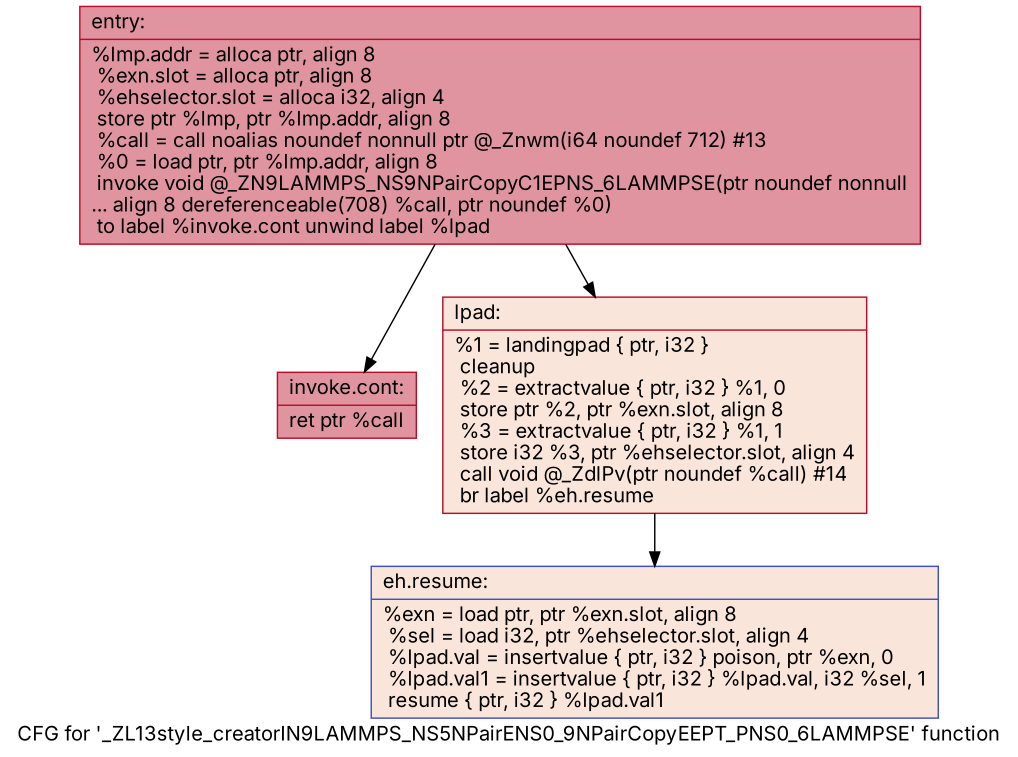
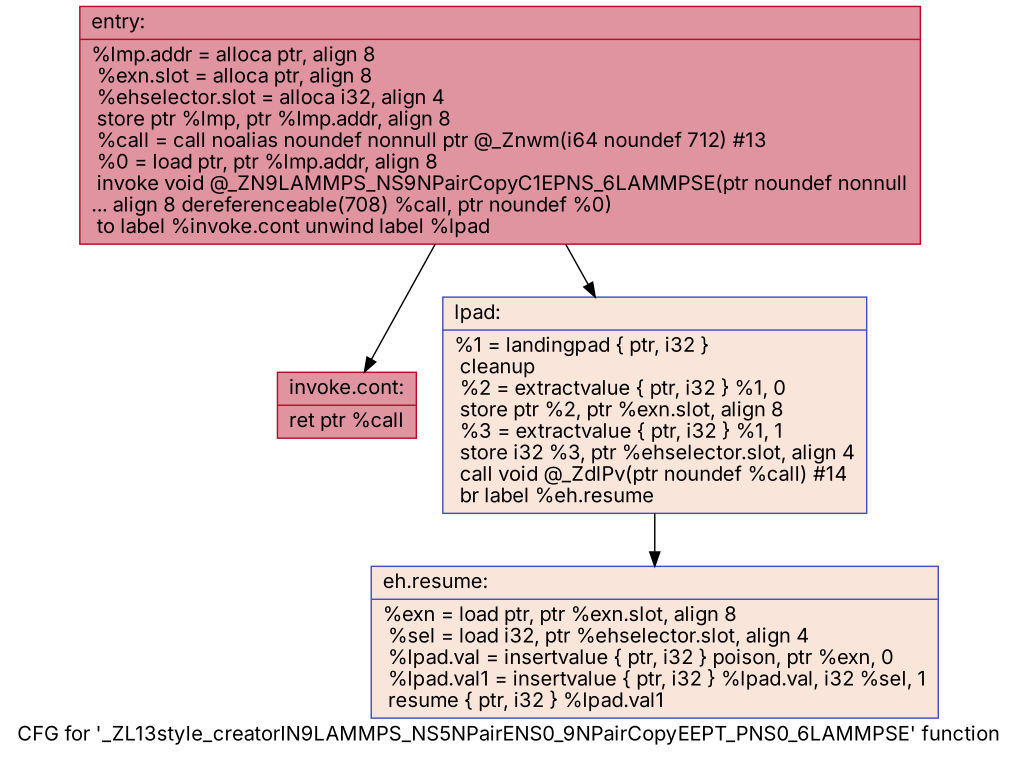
  digraph {
    label="CFG for '_ZL13style_creatorIN9LAMMPS_NS5NPairENS0_9NPairCopyEEPT_PNS0_6LAMMPSE' function"
    fontname=Inter
    node [color="#b70d28ff" fillcolor="#b70d2870" fontname=Inter shape=record style=filled]
    edge [fontname=Inter]
    n1 [label="{entry:\l|  %lmp.addr = alloca ptr, align 8\l  %exn.slot = alloca ptr, align 8\l  %ehselector.slot = alloca i32, align 4\l  store ptr %lmp, ptr %lmp.addr, align 8\l  %call = call noalias noundef nonnull ptr @_Znwm(i64 noundef 712) #13\l  %0 = load ptr, ptr %lmp.addr, align 8\l  invoke void @_ZN9LAMMPS_NS9NPairCopyC1EPNS_6LAMMPSE(ptr noundef nonnull\l... align 8 dereferenceable(708) %call, ptr noundef %0)\l          to label %invoke.cont unwind label %lpad\l}"]
    n2 [label="{invoke.cont:\l|  ret ptr %call\l}"]
-   n3 [fillcolor="#f4c5ad70" label="{lpad:\l|  %1 = landingpad \{ ptr, i32 \}\l          cleanup\l  %2 = extractvalue \{ ptr, i32 \} %1, 0\l  store ptr %2, ptr %exn.slot, align 8\l  %3 = extractvalue \{ ptr, i32 \} %1, 1\l  store i32 %3, ptr %ehselector.slot, align 4\l  call void @_ZdlPv(ptr noundef %call) #14\l  br label %eh.resume\l}"]
+   n3 [color="#3d50c3ff" fillcolor="#f4c5ad70" label="{lpad:\l|  %1 = landingpad \{ ptr, i32 \}\l          cleanup\l  %2 = extractvalue \{ ptr, i32 \} %1, 0\l  store ptr %2, ptr %exn.slot, align 8\l  %3 = extractvalue \{ ptr, i32 \} %1, 1\l  store i32 %3, ptr %ehselector.slot, align 4\l  call void @_ZdlPv(ptr noundef %call) #14\l  br label %eh.resume\l}"]
    n4 [color="#3d50c3ff" fillcolor="#f4c5ad70" label="{eh.resume:\l|  %exn = load ptr, ptr %exn.slot, align 8\l  %sel = load i32, ptr %ehselector.slot, align 4\l  %lpad.val = insertvalue \{ ptr, i32 \} poison, ptr %exn, 0\l  %lpad.val1 = insertvalue \{ ptr, i32 \} %lpad.val, i32 %sel, 1\l  resume \{ ptr, i32 \} %lpad.val1\l}"]
    n1 -> n2
    n1 -> n3
    n3 -> n4
  }
